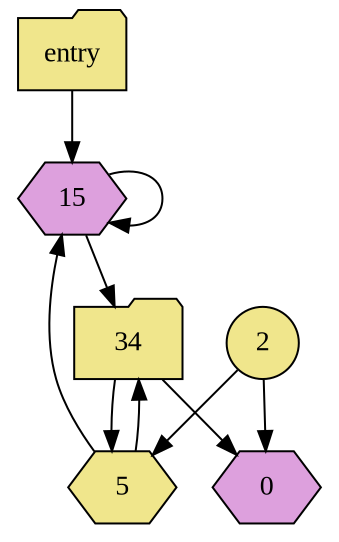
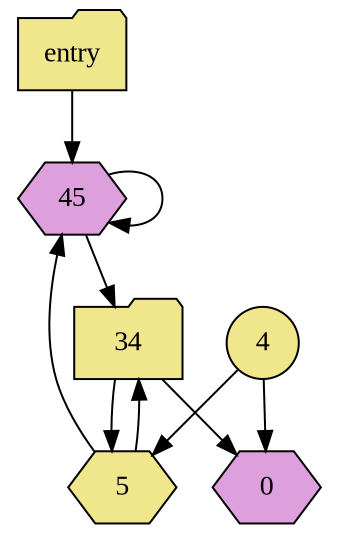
  digraph {
    fontname="Liberation Serif"
    node [fillcolor=khaki fontname="Liberation Serif" shape=hexagon style=filled]
    edge [fontname="Liberation Serif"]
    entry [shape=folder]
-   15 [fillcolor=plum]
-   2 [shape=circle]
+   15 [fillcolor=plum label=45]
+   2 [shape=circle label=4]
    5
    n5 [fillcolor=plum label=0]
    n6 [label=34 shape=folder]
    entry -> 15
    15 -> 15
    15 -> n6
    2 -> 5
    2 -> n5
    5 -> 15
    5 -> n6
    n6 -> 5
    n6 -> n5
  }
